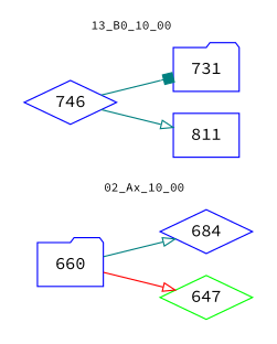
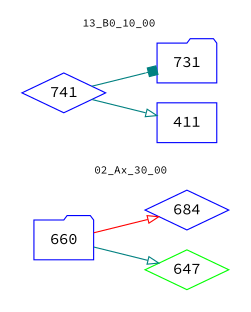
  digraph {
    fontname="Source Code Pro"
    rankdir=LR
    node [color=blue fontname="Source Code Pro" shape=diamond]
    edge [arrowhead=onormal color=red fontname="Source Code Pro"]
    n1 [label=660 shape=folder]
    n2 [color=green label=647]
    n3 [label=684]
-   n4 [label=746]
-   n5 [label=811 shape=box]
+   n4 [label=741]
+   n5 [label=411 shape=box]
    n6 [label=731 shape=folder]
    subgraph cluster_1 {
      color=white
      fontsize=10
-     label="02_Ax_10_00"
+     label="02_Ax_30_00"
      n1
      n2
      n3
    }
    subgraph cluster_2 {
      color=white
      fontsize=10
      label="13_B0_10_00"
      n4
      n5
      n6
    }
-   n1 -> n2
-   n1 -> n3 [color=teal]
+   n1 -> n2 [color=teal]
+   n1 -> n3
    n4 -> n5 [color=teal]
    n4 -> n6 [arrowhead=box color=teal]
  }
